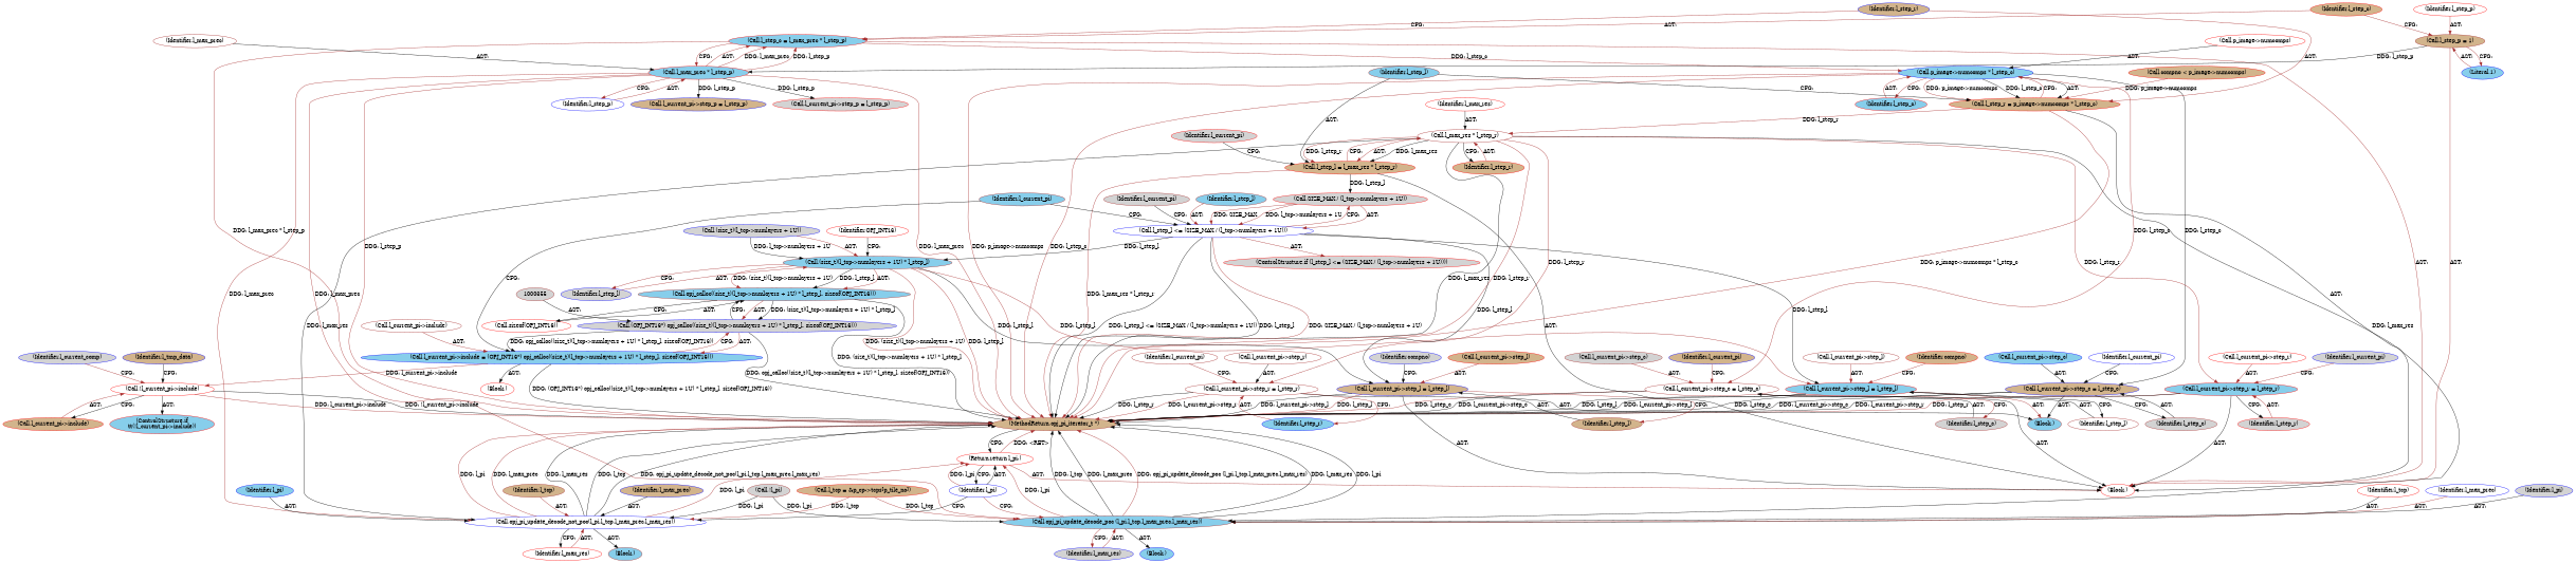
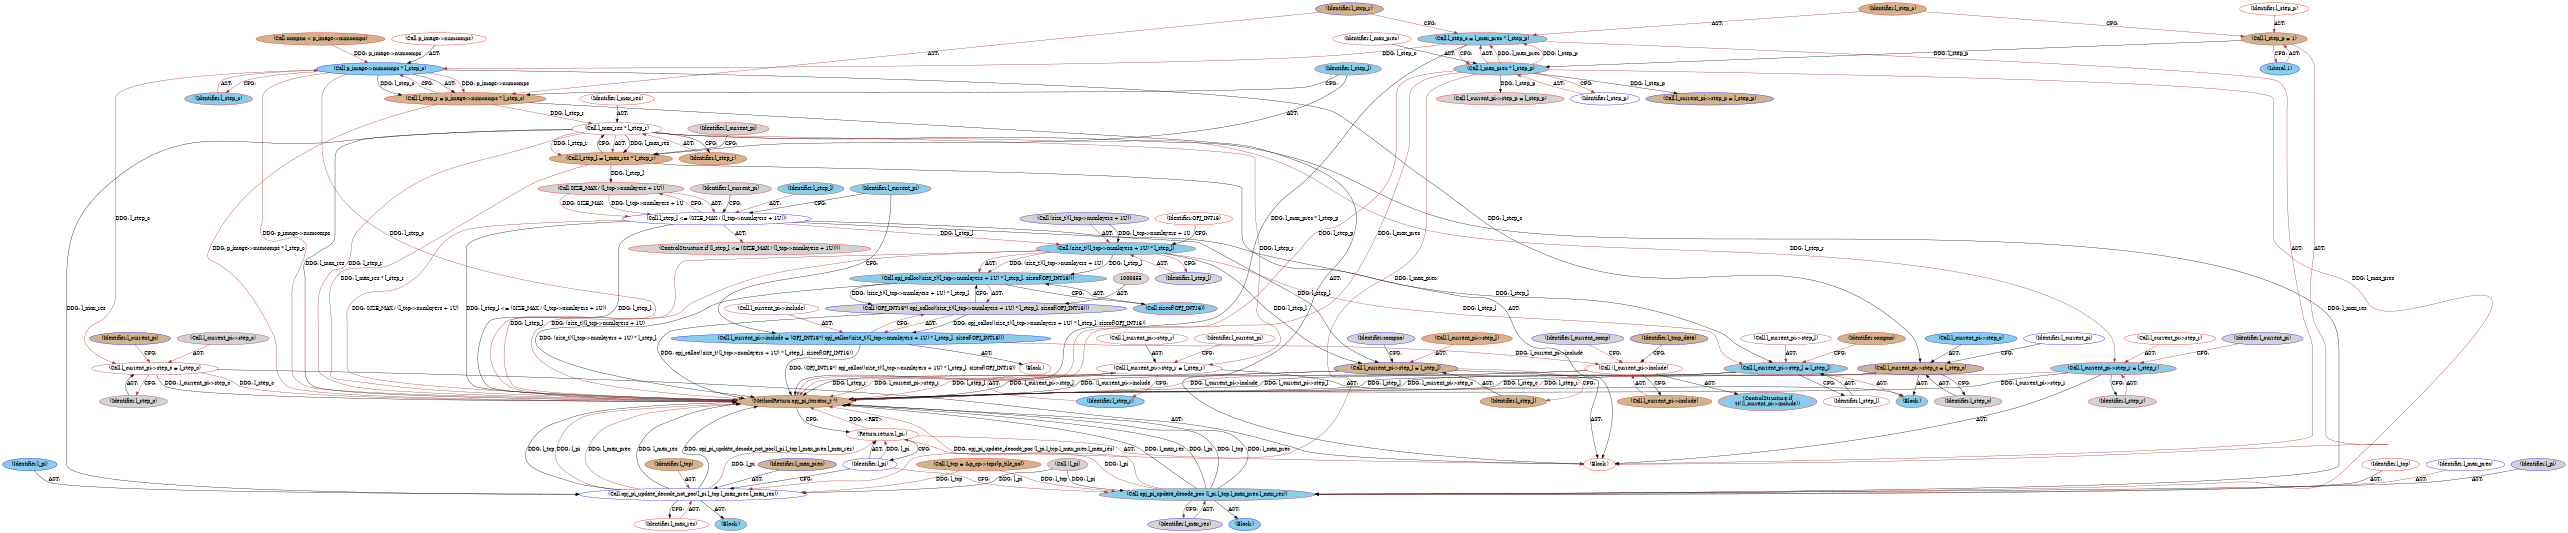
  digraph {
    node [color=red fillcolor=white style=filled]
    edge [color=brown]
    n1 [fillcolor=skyblue label="(Call,l_step_c = l_max_prec * l_step_p)"]
    n2 [fillcolor=skyblue label="(Call,l_max_prec * l_step_p)"]
    n3 [color=blue fillcolor=skyblue label="(Call,p_image->numcomps * l_step_c)"]
    n4 [color=brown fillcolor=tan label="(MethodReturn,opj_pi_iterator_t *)"]
    n5 [label="(Block,)"]
    n6 [color=brown fillcolor=skyblue label="(Call,opj_pi_update_decode_poc (l_pi,l_tcp,l_max_prec,l_max_res))"]
    n7 [color=blue label="(Call,opj_pi_update_decode_not_poc(l_pi,l_tcp,l_max_prec,l_max_res))"]
    n8 [fillcolor=lightgrey label="(Call,l_current_pi->step_p = l_step_p)"]
    n9 [color=blue label="(Identifier,l_step_p)"]
    n10 [color=blue fillcolor=tan label="(Call,l_current_pi->step_p = l_step_p)"]
    n11 [fillcolor=tan label="(Call,l_step_r = p_image->numcomps * l_step_c)"]
    n12 [color=brown label="(Call,l_current_pi->step_c = l_step_c)"]
    n13 [color=blue fillcolor=tan label="(Call,l_current_pi->step_c = l_step_c)"]
    n14 [fillcolor=skyblue label="(Identifier,l_step_c)"]
    n15 [label="(Return,return l_pi;)"]
    n16 [color=blue fillcolor=lightgrey label="(Identifier,l_max_res)"]
    n17 [color=blue fillcolor=skyblue label="(Block,)"]
    n18 [label="(Identifier,l_max_res)"]
    n19 [color=brown fillcolor=skyblue label="(Block,)"]
    n20 [color=brown fillcolor=tan label="(Call,l_step_p = 1)"]
    n21 [color=blue fillcolor=skyblue label="(Literal,1)"]
    n22 [color=brown label="(Call,l_max_res * l_step_r)"]
    n23 [color=brown fillcolor=lightgrey label="(Identifier,l_step_c)"]
    n24 [color=brown fillcolor=skyblue label="(Block,)"]
    n25 [color=brown fillcolor=lightgrey label="(Identifier,l_step_c)"]
    n26 [fillcolor=tan label="(Call,l_step_l = l_max_res * l_step_r)"]
    n27 [fillcolor=skyblue label="(Call,l_current_pi->step_r = l_step_r)"]
    n28 [color=brown label="(Call,l_current_pi->step_r = l_step_r)"]
    n29 [fillcolor=tan label="(Identifier,l_step_r)"]
    n30 [fillcolor=lightgrey label="(Call,SIZE_MAX / (l_tcp->numlayers + 1U))"]
    n31 [fillcolor=lightgrey label="(Identifier,l_step_r)"]
    n32 [color=blue fillcolor=skyblue label="(Identifier,l_step_r)"]
    n33 [color=blue label="(Call,l_step_l <= (SIZE_MAX / (l_tcp->numlayers + 1U)))"]
    n34 [color=brown fillcolor=skyblue label="(Call,(size_t)(l_tcp->numlayers + 1U) * l_step_l)"]
    n35 [color=blue fillcolor=tan label="(Call,l_current_pi->step_l = l_step_l)"]
    n36 [fillcolor=skyblue label="(Call,l_current_pi->step_l = l_step_l)"]
    n37 [fillcolor=lightgrey label="(ControlStructure,if (l_step_l <= (SIZE_MAX / (l_tcp->numlayers + 1U))))"]
    n38 [color=brown fillcolor=skyblue label="(Call,opj_calloc((size_t)(l_tcp->numlayers + 1U) * l_step_l, sizeof(OPJ_INT16)))"]
    n39 [color=blue fillcolor=lightgrey label="(Identifier,l_step_l)"]
    n40 [color=brown fillcolor=tan label="(Identifier,l_step_l)"]
    n41 [color=brown label="(Identifier,l_step_l)"]
    n42 [color=blue fillcolor=lightgrey label="(Call,(OPJ_INT16*) opj_calloc((size_t)(l_tcp->numlayers + 1U) * l_step_l, sizeof(OPJ_INT16)))"]
-   n43 [label="(Call,sizeof(OPJ_INT16))"]
+   n43 [fillcolor=skyblue label="(Call,sizeof(OPJ_INT16))"]
    n44 [color=blue fillcolor=skyblue label="(Call,l_current_pi->include = (OPJ_INT16*) opj_calloc((size_t)(l_tcp->numlayers + 1U) * l_step_l, sizeof(OPJ_INT16)))"]
    n45 [label="(Call,!l_current_pi->include)"]
    n46 [label="(Block,)"]
    n47 [fillcolor=tan label="(Call,l_current_pi->include)"]
    n48 [fillcolor=skyblue label="(ControlStructure,if\n\t\t(!l_current_pi->include))"]
    n49 [color=blue label="(Identifier,l_pi)"]
    n50 [color=brown fillcolor=tan label="(Identifier,l_tcp)"]
    n51 [color=brown fillcolor=lightgrey label="(Call,!l_pi)"]
    n52 [color=brown label="(Identifier,l_max_prec)"]
    n53 [color=brown label="(Call,l_current_pi->include)"]
    n54 [fillcolor=tan label="(Call,l_tcp = &p_cp->tcps[p_tile_no])"]
    n55 [color=brown label="(Call,l_current_pi->step_l)"]
    n56 [color=blue fillcolor=skyblue label="(Call,l_current_pi->step_c)"]
    n57 [color=brown label="(Call,l_current_pi->step_r)"]
    n58 [color=brown fillcolor=lightgrey label="(Call,l_current_pi->step_c)"]
    n59 [color=blue fillcolor=tan label="(Identifier,l_step_r)"]
    n60 [color=blue fillcolor=tan label="(Identifier,l_tmp_data)"]
    n61 [label="(Identifier,l_step_p)"]
    n62 [fillcolor=tan label="(Call,compno < p_image->numcomps)"]
    n63 [color=blue fillcolor=tan label="(Identifier,l_max_prec)"]
    n64 [color=blue label="(Identifier,l_current_pi)"]
    n65 [color=brown fillcolor=skyblue label="(Identifier,l_step_l)"]
    n66 [color=blue fillcolor=tan label="(Identifier,l_current_pi)"]
    n67 [color=brown fillcolor=lightgrey label="(Identifier,l_current_pi)"]
    n68 [color=brown fillcolor=skyblue label="(Identifier,l_step_l)"]
    n69 [fillcolor=tan label="(Identifier,l_step_c)"]
    n70 [label="(Identifier,l_tcp)"]
    n71 [color=blue label="(Identifier,l_max_prec)"]
    n72 [color=brown fillcolor=skyblue label="(Identifier,l_current_pi)"]
    n73 [label="(Identifier,OPJ_INT16)"]
    n74 [label="(Identifier,l_max_res)"]
    n75 [color=brown label="(Identifier,l_current_pi)"]
    n76 [color=blue fillcolor=lightgrey label="(Identifier,l_current_comp)"]
    n77 [fillcolor=lightgrey label="(Identifier,l_current_pi)"]
    n78 [color=blue fillcolor=lightgrey label="(Identifier,compno)"]
    n79 [label="(Call,l_current_pi->step_r)"]
    n80 [label="(Call,p_image->numcomps)"]
    n81 [fillcolor=tan label="(Identifier,compno)"]
    n82 [fillcolor=tan label="(Call,l_current_pi->step_l)"]
    n83 [color=blue fillcolor=lightgrey label="(Identifier,l_current_pi)"]
    n84 [color=blue fillcolor=skyblue label="(Identifier,l_pi)"]
    n85 [color=blue fillcolor=lightgrey label="(Identifier,l_pi)"]
    n86 [color=blue fillcolor=lightgrey label="(Call,(size_t)(l_tcp->numlayers + 1U))"]
    1000355 [color=brown fillcolor=lightgrey]
    n1 -> n2 [label="CFG: "]
    n1 -> n3 [label="DDG: l_step_c"]
-   n1 -> n4 [label="DDG: l_max_prec * l_step_p"]
+   n1 -> n4 [color=black label="DDG: l_max_prec * l_step_p"]
    n1 -> n5 [label="AST: "]
    n2 -> n1 [label="AST: "]
    n2 -> n1 [label="DDG: l_max_prec"]
    n2 -> n1 [label="DDG: l_step_p"]
    n2 -> n4 [label="DDG: l_step_p"]
    n2 -> n4 [label="DDG: l_max_prec"]
    n2 -> n6 [label="DDG: l_max_prec"]
    n2 -> n7 [label="DDG: l_max_prec"]
    n2 -> n8 [color=black label="DDG: l_step_p"]
    n2 -> n9 [label="CFG: "]
    n2 -> n10 [color=black label="DDG: l_step_p"]
    n3 -> n4 [label="DDG: p_image->numcomps"]
    n3 -> n4 [label="DDG: l_step_c"]
    n3 -> n11 [color=black label="AST: "]
    n3 -> n11 [label="DDG: p_image->numcomps"]
    n3 -> n11 [color=black label="DDG: l_step_c"]
    n3 -> n12 [label="DDG: l_step_c"]
    n3 -> n13 [color=black label="DDG: l_step_c"]
    n3 -> n14 [label="CFG: "]
    n4 -> n15 [color=black label="CFG: "]
    n6 -> n4 [label="DDG: opj_pi_update_decode_poc (l_pi,l_tcp,l_max_prec,l_max_res)"]
    n6 -> n4 [color=black label="DDG: l_max_res"]
    n6 -> n4 [color=black label="DDG: l_pi"]
    n6 -> n4 [color=black label="DDG: l_tcp"]
    n6 -> n4 [color=black label="DDG: l_max_prec"]
    n6 -> n15 [label="DDG: l_pi"]
    n6 -> n16 [label="CFG: "]
    n6 -> n17 [color=black label="AST: "]
    n7 -> n4 [label="DDG: l_pi"]
    n7 -> n4 [label="DDG: l_max_prec"]
    n7 -> n4 [color=black label="DDG: l_max_res"]
    n7 -> n4 [color=black label="DDG: opj_pi_update_decode_not_poc(l_pi,l_tcp,l_max_prec,l_max_res)"]
    n7 -> n4 [color=black label="DDG: l_tcp"]
    n7 -> n15 [label="DDG: l_pi"]
    n7 -> n18 [color=black label="CFG: "]
    n7 -> n19 [color=black label="AST: "]
    n9 -> n2 [label="AST: "]
    n11 -> n3 [label="CFG: "]
    n11 -> n4 [label="DDG: p_image->numcomps * l_step_c"]
    n11 -> n5 [color=black label="AST: "]
    n11 -> n22 [label="DDG: l_step_r"]
    n12 -> n4 [label="DDG: l_step_c"]
    n12 -> n4 [color=black label="DDG: l_current_pi->step_c"]
    n12 -> n5 [color=black label="AST: "]
    n12 -> n23 [label="CFG: "]
    n13 -> n4 [color=black label="DDG: l_step_c"]
    n13 -> n4 [color=black label="DDG: l_current_pi->step_c"]
    n13 -> n24 [color=black label="AST: "]
    n13 -> n25 [color=black label="CFG: "]
    n14 -> n3 [label="AST: "]
    n15 -> n4 [label="DDG: <RET>"]
    n15 -> n5 [label="AST: "]
    n15 -> n49 [color=black label="CFG: "]
    n16 -> n6 [label="AST: "]
    n18 -> n7 [label="AST: "]
    n20 -> n2 [color=black label="DDG: l_step_p"]
    n20 -> n5 [label="AST: "]
    n20 -> n21 [label="CFG: "]
    n21 -> n20 [label="AST: "]
    n22 -> n4 [color=black label="DDG: l_max_res"]
    n22 -> n4 [label="DDG: l_step_r"]
    n22 -> n6 [color=black label="DDG: l_max_res"]
    n22 -> n7 [color=black label="DDG: l_max_res"]
    n22 -> n26 [label="AST: "]
    n22 -> n26 [color=black label="DDG: l_max_res"]
    n22 -> n26 [label="DDG: l_step_r"]
    n22 -> n27 [label="DDG: l_step_r"]
    n22 -> n28 [label="DDG: l_step_r"]
    n22 -> n29 [color=black label="CFG: "]
    n23 -> n12 [color=black label="AST: "]
    n25 -> n13 [color=black label="AST: "]
    n26 -> n4 [label="DDG: l_max_res * l_step_r"]
    n26 -> n5 [color=black label="AST: "]
-   n26 -> n22 [label="CFG: "]
+   n26 -> n22 [color=black label="CFG: "]
    n26 -> n30 [color=black label="DDG: l_step_l"]
    n27 -> n4 [label="DDG: l_step_r"]
    n27 -> n4 [color=black label="DDG: l_current_pi->step_r"]
    n27 -> n5 [color=black label="AST: "]
    n27 -> n31 [color=black label="CFG: "]
    n28 -> n4 [color=black label="DDG: l_step_r"]
    n28 -> n4 [label="DDG: l_current_pi->step_r"]
    n28 -> n24 [color=black label="AST: "]
    n28 -> n32 [label="CFG: "]
    n29 -> n22 [label="AST: "]
    n30 -> n33 [label="AST: "]
    n30 -> n33 [label="DDG: SIZE_MAX"]
    n30 -> n33 [label="DDG: l_tcp->numlayers + 1U"]
    n31 -> n27 [label="AST: "]
    n32 -> n28 [label="AST: "]
    n33 -> n4 [label="DDG: SIZE_MAX / (l_tcp->numlayers + 1U)"]
    n33 -> n4 [color=black label="DDG: l_step_l <= (SIZE_MAX / (l_tcp->numlayers + 1U))"]
    n33 -> n4 [color=black label="DDG: l_step_l"]
    n33 -> n30 [label="CFG: "]
-   n33 -> n34 [color=black label="DDG: l_step_l"]
+   n33 -> n34 [label="DDG: l_step_l"]
    n33 -> n35 [color=black label="DDG: l_step_l"]
    n33 -> n36 [color=black label="DDG: l_step_l"]
    n33 -> n37 [label="AST: "]
    n34 -> n4 [label="DDG: l_step_l"]
    n34 -> n4 [label="DDG: (size_t)(l_tcp->numlayers + 1U)"]
    n34 -> n35 [color=black label="DDG: l_step_l"]
    n34 -> n36 [label="DDG: l_step_l"]
    n34 -> n38 [label="AST: "]
    n34 -> n38 [label="DDG: (size_t)(l_tcp->numlayers + 1U)"]
    n34 -> n38 [color=black label="DDG: l_step_l"]
    n34 -> n39 [label="CFG: "]
    n35 -> n4 [label="DDG: l_step_l"]
    n35 -> n4 [color=black label="DDG: l_current_pi->step_l"]
    n35 -> n5 [color=black label="AST: "]
    n35 -> n40 [label="CFG: "]
    n36 -> n4 [color=black label="DDG: l_step_l"]
    n36 -> n4 [color=black label="DDG: l_current_pi->step_l"]
    n36 -> n24 [label="AST: "]
    n36 -> n41 [color=black label="CFG: "]
    n38 -> n4 [color=black label="DDG: (size_t)(l_tcp->numlayers + 1U) * l_step_l"]
    n38 -> n42 [label="AST: "]
    n38 -> n42 [color=black label="DDG: (size_t)(l_tcp->numlayers + 1U) * l_step_l"]
    n38 -> n43 [color=black label="CFG: "]
    n39 -> n34 [label="AST: "]
    n40 -> n35 [color=black label="AST: "]
    n41 -> n36 [color=black label="AST: "]
    n42 -> n4 [color=black label="DDG: opj_calloc((size_t)(l_tcp->numlayers + 1U) * l_step_l, sizeof(OPJ_INT16))"]
    n42 -> n38 [color=black label="CFG: "]
    n42 -> n44 [label="AST: "]
    n42 -> n44 [color=black label="DDG: opj_calloc((size_t)(l_tcp->numlayers + 1U) * l_step_l, sizeof(OPJ_INT16))"]
    n43 -> n38 [color=black label="AST: "]
    n44 -> n4 [color=black label="DDG: (OPJ_INT16*) opj_calloc((size_t)(l_tcp->numlayers + 1U) * l_step_l, sizeof(OPJ_INT16))"]
    n44 -> n42 [label="CFG: "]
    n44 -> n45 [label="DDG: l_current_pi->include"]
    n44 -> n46 [color=black label="AST: "]
    n45 -> n4 [color=black label="DDG: !l_current_pi->include"]
    n45 -> n4 [label="DDG: l_current_pi->include"]
    n45 -> n47 [color=black label="CFG: "]
    n45 -> n48 [color=black label="AST: "]
    n47 -> n45 [label="AST: "]
    n49 -> n6 [label="CFG: "]
    n49 -> n7 [color=black label="CFG: "]
    n49 -> n15 [color=black label="AST: "]
    n49 -> n15 [label="DDG: l_pi"]
    n50 -> n7 [label="AST: "]
    n51 -> n6 [color=black label="DDG: l_pi"]
    n51 -> n7 [color=black label="DDG: l_pi"]
    n52 -> n2 [color=black label="AST: "]
    n53 -> n44 [label="AST: "]
    n54 -> n6 [label="DDG: l_tcp"]
    n54 -> n7 [label="DDG: l_tcp"]
    n55 -> n36 [label="AST: "]
    n56 -> n13 [color=black label="AST: "]
    n57 -> n28 [color=black label="AST: "]
    n58 -> n12 [label="AST: "]
    n59 -> n1 [label="CFG: "]
    n59 -> n11 [label="AST: "]
    n60 -> n45 [color=black label="CFG: "]
    n61 -> n20 [label="AST: "]
-   n62 -> n11 [label="DDG: p_image->numcomps"]
+   n62 -> n3 [label="DDG: p_image->numcomps"]
    n63 -> n7 [color=black label="AST: "]
    n64 -> n13 [color=black label="CFG: "]
    n65 -> n33 [label="AST: "]
    n66 -> n12 [label="CFG: "]
    n67 -> n33 [color=black label="CFG: "]
    n68 -> n11 [color=black label="CFG: "]
    n68 -> n26 [color=black label="AST: "]
    n69 -> n1 [label="AST: "]
    n69 -> n20 [label="CFG: "]
    n70 -> n6 [color=black label="AST: "]
    n71 -> n6 [label="AST: "]
    n72 -> n33 [color=black label="CFG: "]
    n72 -> n44 [color=black label="CFG: "]
    n73 -> n34 [color=black label="CFG: "]
    n74 -> n22 [color=black label="AST: "]
    n75 -> n28 [label="CFG: "]
    n76 -> n45 [label="CFG: "]
    n77 -> n26 [color=black label="CFG: "]
    n78 -> n35 [color=black label="CFG: "]
    n79 -> n27 [label="AST: "]
    n80 -> n3 [color=black label="AST: "]
    n81 -> n36 [label="CFG: "]
    n82 -> n35 [label="AST: "]
    n83 -> n27 [label="CFG: "]
    n84 -> n7 [color=black label="AST: "]
    n85 -> n6 [color=black label="AST: "]
    n86 -> n34 [label="AST: "]
    n86 -> n34 [color=black label="DDG: l_tcp->numlayers + 1U"]
    1000355 -> n42 [color=black label="AST: "]
  }
